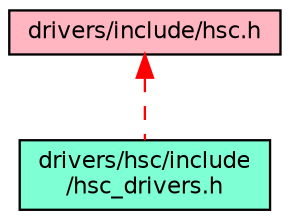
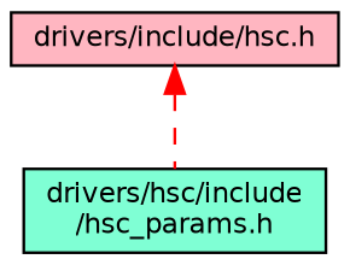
  digraph {
    node [color=black fontname=Helvetica fontsize=10 shape=record style=filled]
    n1 [fillcolor=lightpink fontcolor=black height=0.2 label="drivers/include/hsc.h" width=0.4]
-   n2 [fillcolor=aquamarine height=0.2 label="drivers/hsc/include\l/hsc_drivers.h" width=0.4]
+   n2 [fillcolor=aquamarine height=0.2 label="drivers/hsc/include\l/hsc_params.h" width=0.4]
    n1 -> n2 [color=red dir=back fontname=Helvetica fontsize=10 labelfontname=Helvetica labelfontsize=10 style=dashed]
  }
